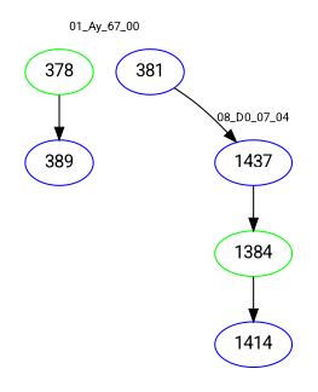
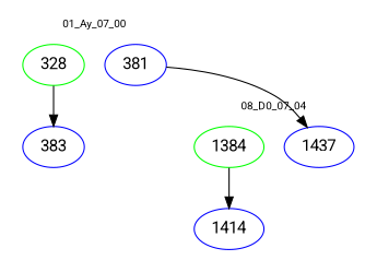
  digraph {
    fontname=Roboto
    node [color=blue fontname=Roboto]
    edge [color=black fontname=Roboto]
    n1 [label=381]
-   n2 [color=green label=378]
-   n3 [label=389]
+   n2 [color=green label=328]
+   n3 [label=383]
    n4 [label=1437]
    n5 [color=green label=1384]
    n6 [label=1414]
    subgraph cluster_1 {
      color=white
      fontsize=10
-     label="01_Ay_67_00"
+     label="01_Ay_07_00"
      n1
      n2
      n3
    }
    subgraph cluster_2 {
      color=white
      fontsize=10
      label="08_D0_07_04"
      n4
      n5
      n6
    }
    n1 -> n4
    n2 -> n3
-   n4 -> n5
    n5 -> n6
  }
